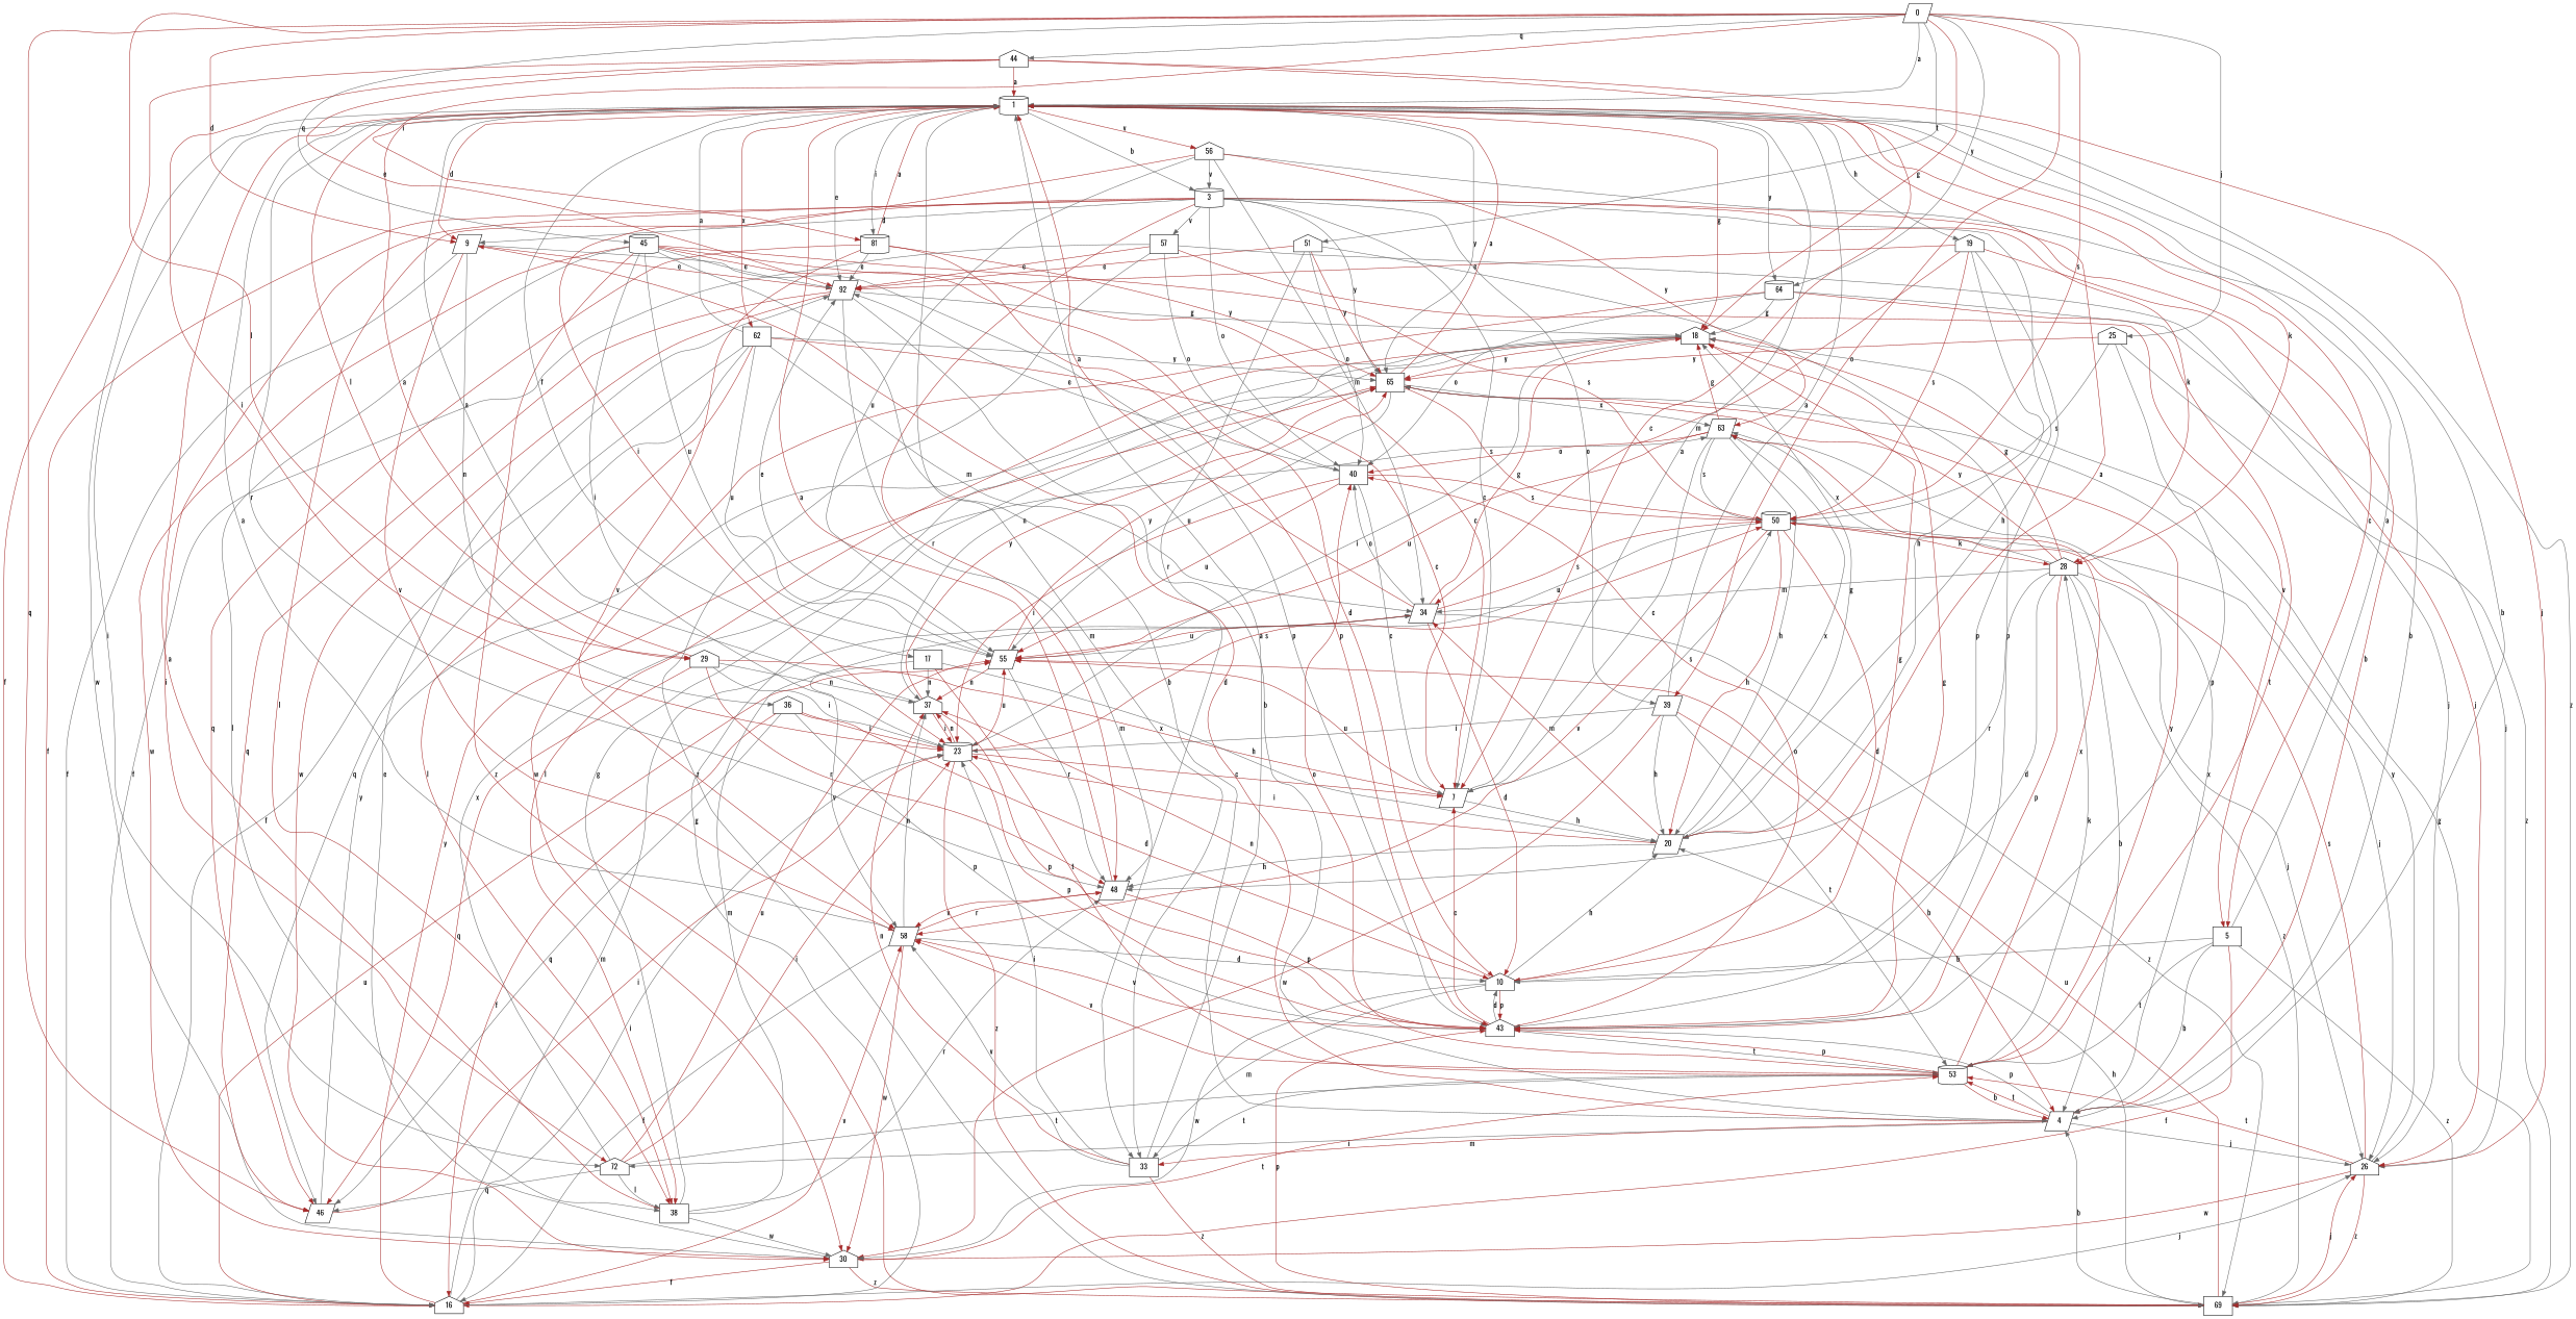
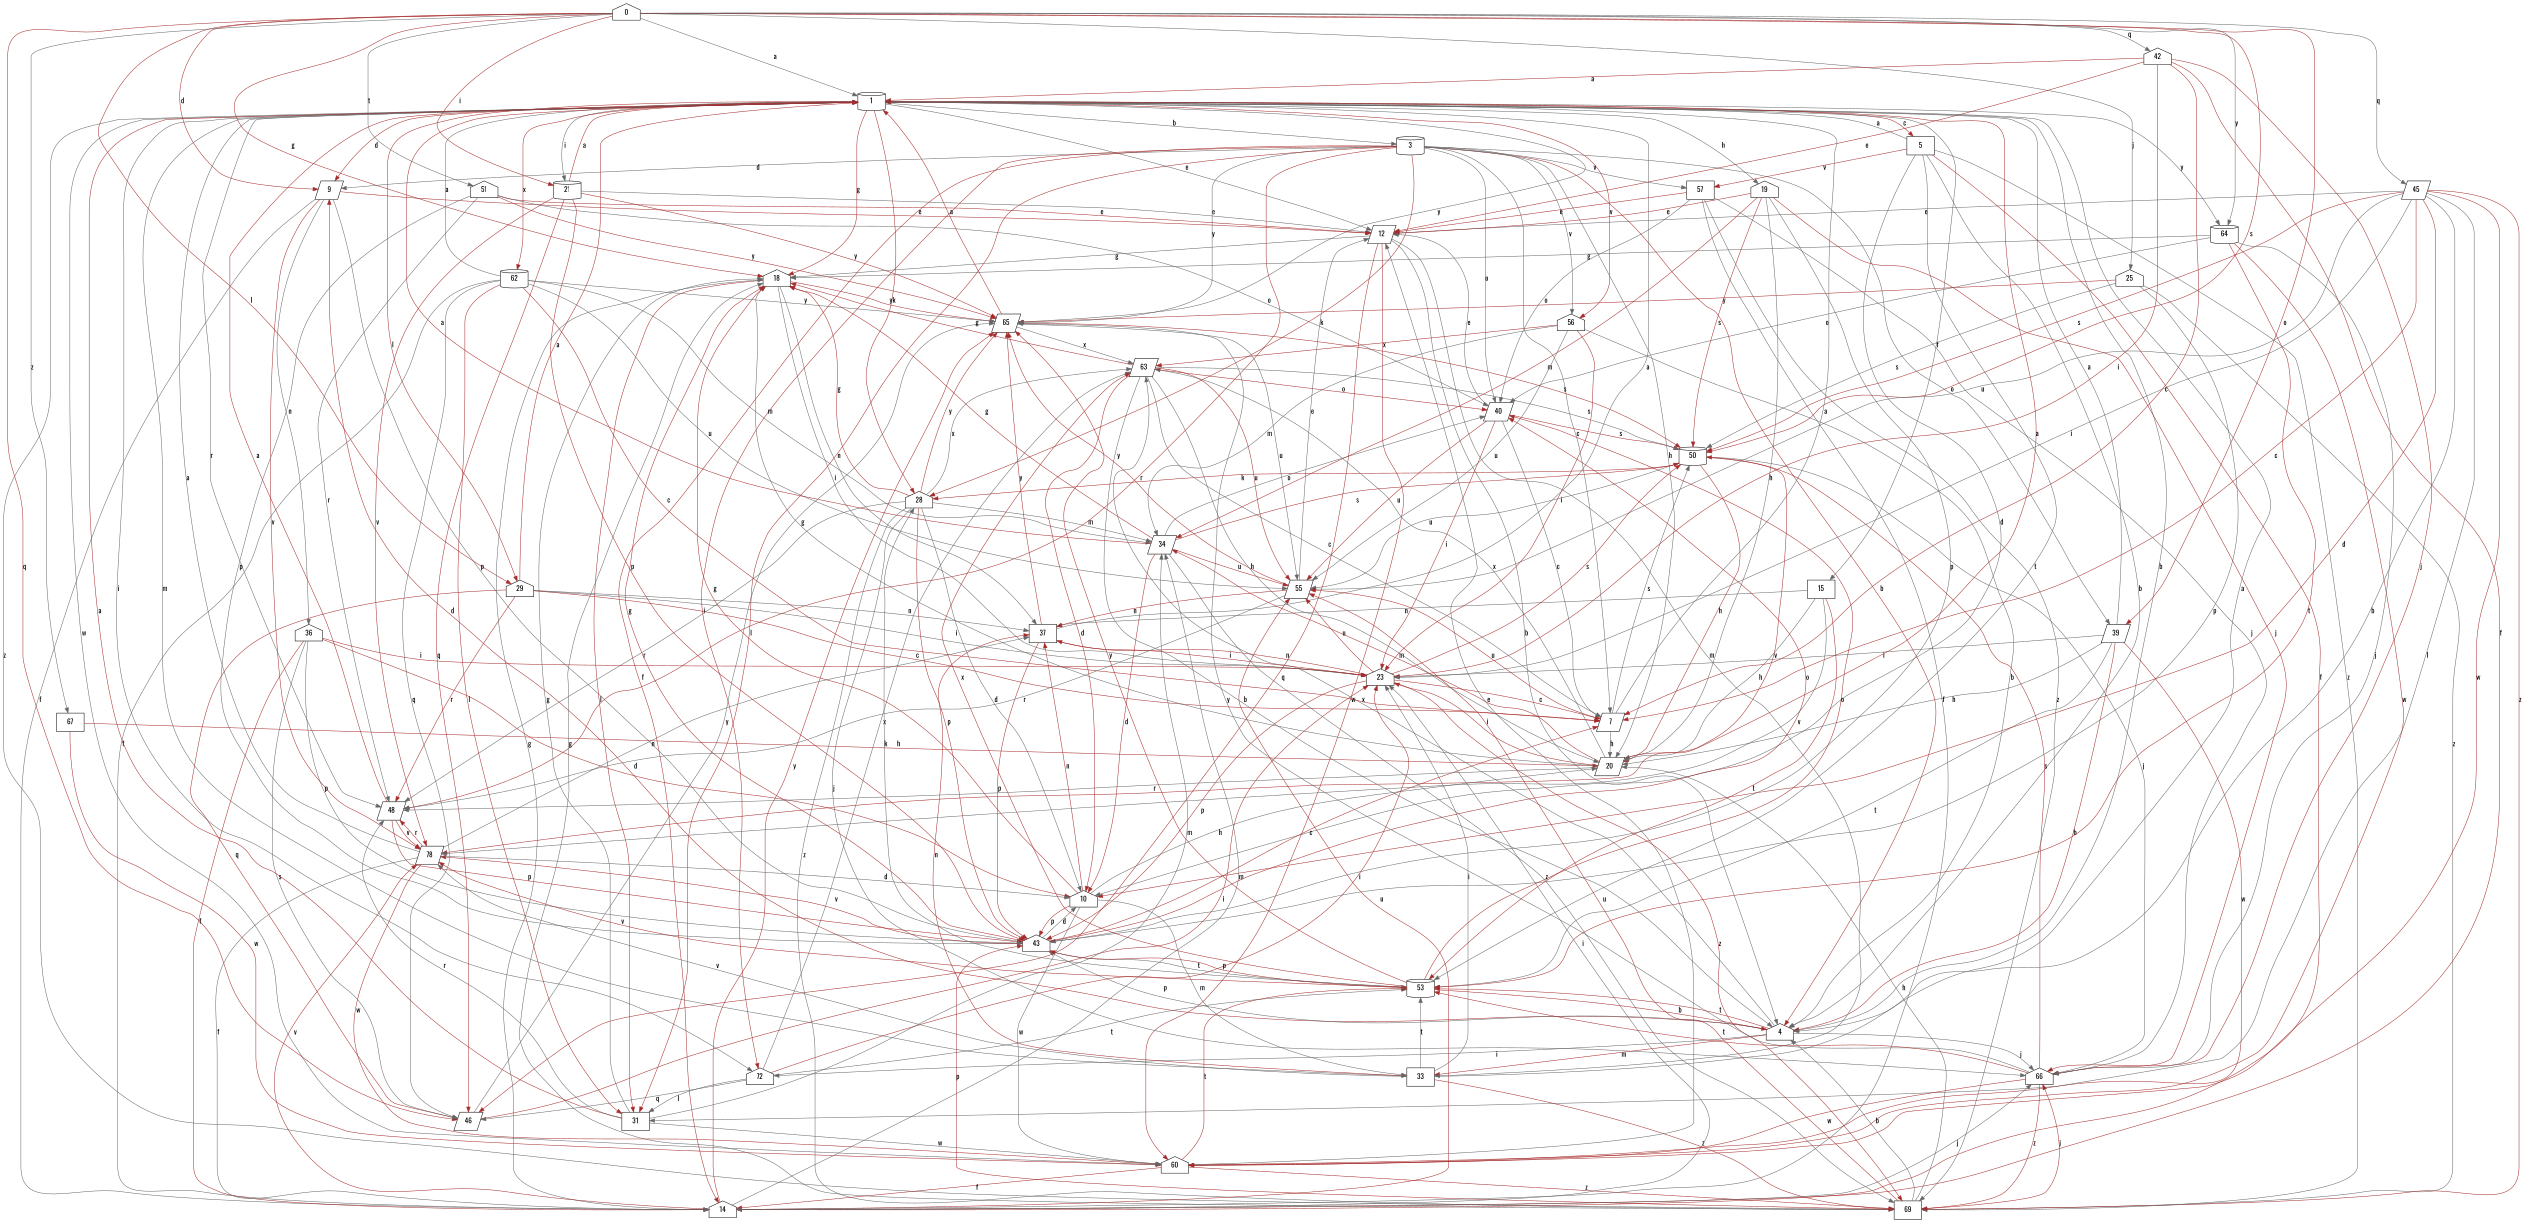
  strict digraph {
    fontname=Oswald
    node [fontname=Oswald shape=house]
    edge [color=brown fontname=Oswald]
    1 [shape=cylinder]
-   0 [shape=parallelogram]
+   0
    9 [shape=parallelogram]
    18
-   21 [shape=cylinder label=81]
+   21 [shape=cylinder]
    25
    29
    39 [shape=parallelogram]
-   44
-   45 [shape=cylinder]
+   44 [label=42]
+   45 [shape=parallelogram]
    46 [shape=parallelogram]
    50 [shape=cylinder]
    51
    64 [shape=cylinder]
+   67 [shape=box]
    3 [shape=cylinder]
-   4 [shape=parallelogram]
+   4
    5 [shape=box]
-   12 [shape=parallelogram label=92]
-   15 [shape=box label=17]
+   12 [shape=parallelogram]
+   15 [shape=box]
    19
    n22 [label=72]
    28
    33 [shape=box]
    48 [shape=parallelogram]
    56
-   60 [label=30]
-   62 [shape=box]
-   65 [shape=box]
+   60
+   62 [shape=cylinder]
+   65 [shape=parallelogram]
    69 [shape=box]
-   16
+   16 [label=14]
    43
    36
-   58 [shape=parallelogram]
-   31 [shape=box label=38]
-   37
-   23 [shape=cylinder]
+   58 [shape=parallelogram label=78]
+   31 [shape=box]
+   37 [shape=box]
+   23
    7 [shape=parallelogram]
    20 [shape=parallelogram]
    53 [shape=cylinder]
-   26
+   26 [label=66]
    10
    55 [shape=parallelogram]
-   40 [shape=box]
+   40 [shape=parallelogram]
    57 [shape=box]
    63 [shape=parallelogram]
    34 [shape=parallelogram]
    1 -> 9 [label=d]
    1 -> 18 [label=g]
    1 -> 21 [color=gray40 label=i]
    1 -> 29 [label=l]
    1 -> 64 [color=gray40 label=y]
    1 -> 3 [color=gray40 label=b]
    1 -> 4 [color=gray40 label=b]
    1 -> 5 [label=c]
    1 -> 12 [color=gray40 label=e]
    1 -> 15 [color=gray40 label=f]
    1 -> 19 [color=gray40 label=h]
    1 -> n22 [color=gray40 label=i]
    1 -> 28 [label=k]
    1 -> 33 [color=gray40 label=m]
    1 -> 48 [color=gray40 label=r]
    1 -> 56 [label=v]
    1 -> 60 [color=gray40 label=w]
    1 -> 62 [label=x]
    1 -> 65 [color=gray40 label=y]
    1 -> 69 [color=gray40 label=z]
    0 -> 1 [color=gray40 label=a]
    0 -> 9 [label=d]
    0 -> 18 [label=g]
    0 -> 21 [label=i]
    0 -> 25 [color=gray40 label=j]
    0 -> 29 [label=l]
    0 -> 39 [label=o]
    0 -> 44 [color=gray40 label=q]
    0 -> 45 [color=gray40 label=q]
    0 -> 46 [label=q]
    0 -> 50 [label=s]
    0 -> 51 [color=gray40 label=t]
    0 -> 64 [color=gray40 label=y]
+   0 -> 67 [color=gray40 label=z]
    9 -> 12 [label=e]
    9 -> 16 [color=gray40 label=f]
    9 -> 43 [color=gray40 label=p]
    9 -> 36 [color=gray40 label=n]
    9 -> 58 [label=v]
    18 -> 65 [label=y]
    18 -> 31 [label=l]
    18 -> 37 [color=gray40 label=n]
    18 -> 23 [color=gray40 label=i]
    21 -> 1 [label=a]
    21 -> 46 [label=q]
    21 -> 12 [color=gray40 label=e]
    21 -> 65 [label=y]
    21 -> 43 [label=p]
    21 -> 58 [label=v]
    25 -> 50 [color=gray40 label=s]
    25 -> 65 [label=y]
    25 -> 69 [color=gray40 label=z]
    25 -> 43 [color=gray40 label=p]
    29 -> 1 [label=a]
    29 -> 46 [label=q]
    29 -> 48 [label=r]
    29 -> 37 [color=gray40 label=n]
    29 -> 23 [color=gray40 label=i]
-   29 -> 7 [label=x]
+   29 -> 7 [label=c]
    39 -> 1 [color=gray40 label=a]
    39 -> 4 [label=b]
    39 -> 60 [label=w]
    39 -> 23 [color=gray40 label=i]
    39 -> 20 [color=gray40 label=h]
    39 -> 53 [color=gray40 label=t]
    44 -> 1 [label=a]
    44 -> 12 [label=e]
    44 -> 16 [label=f]
    44 -> 23 [label=i]
    44 -> 7 [label=c]
    44 -> 26 [label=j]
    45 -> 50 [label=s]
    45 -> 4 [color=gray40 label=b]
    45 -> 12 [color=gray40 label=e]
    45 -> 60 [label=w]
    45 -> 69 [label=z]
    45 -> 31 [color=gray40 label=l]
    45 -> 23 [color=gray40 label=i]
    45 -> 7 [label=c]
    45 -> 10 [label=d]
    45 -> 55 [color=gray40 label=u]
    46 -> 65 [color=gray40 label=y]
    46 -> 23 [label=i]
    50 -> 28 [label=k]
    50 -> 58 [label=v]
    50 -> 20 [label=h]
    50 -> 26 [color=gray40 label=j]
    50 -> 55 [color=gray40 label=u]
    51 -> 12 [label=e]
    51 -> 48 [color=gray40 label=r]
    51 -> 65 [label=y]
    51 -> 43 [color=gray40 label=p]
    51 -> 40 [color=gray40 label=o]
    64 -> 18 [color=gray40 label=g]
    64 -> 60 [label=w]
    64 -> 53 [label=t]
    64 -> 26 [color=gray40 label=j]
    64 -> 40 [color=gray40 label=o]
+   67 -> 60 [label=w]
+   67 -> 20 [label=h]
    3 -> 9 [color=gray40 label=d]
    3 -> 39 [color=gray40 label=o]
    3 -> 4 [label=b]
    3 -> n22 [label=i]
    3 -> 28 [label=k]
    3 -> 48 [label=r]
-   56 -> 3 [color=gray40 label=v]
+   3 -> 56 [color=gray40 label=v]
    3 -> 65 [color=gray40 label=y]
    3 -> 16 [label=f]
    3 -> 31 [label=l]
    3 -> 7 [color=gray40 label=c]
    3 -> 20 [color=gray40 label=h]
    3 -> 40 [color=gray40 label=o]
    3 -> 57 [color=gray40 label=v]
    4 -> 9 [label=d]
    4 -> n22 [color=gray40 label=i]
    4 -> 33 [label=m]
    4 -> 43 [color=gray40 label=p]
    4 -> 53 [label=t]
    4 -> 26 [color=gray40 label=j]
    4 -> 63 [color=gray40 label=x]
    5 -> 1 [color=gray40 label=a]
    5 -> 4 [color=gray40 label=b]
    5 -> 69 [color=gray40 label=z]
    5 -> 16 [label=f]
    5 -> 53 [color=gray40 label=t]
-   5 -> 10 [color=gray40 label=b]
-   57 -> 5 [label=v]
+   5 -> 10 [color=gray40 label=d]
+   5 -> 57 [label=v]
    12 -> 18 [color=gray40 label=g]
    12 -> 46 [label=q]
    12 -> 4 [color=gray40 label=b]
    12 -> 33 [color=gray40 label=m]
    12 -> 60 [label=w]
    15 -> 58 [color=gray40 label=v]
    15 -> 37 [color=gray40 label=n]
    15 -> 20 [color=gray40 label=h]
    15 -> 53 [label=t]
    19 -> 50 [label=s]
    19 -> 12 [label=e]
    19 -> 43 [color=gray40 label=p]
    19 -> 20 [color=gray40 label=h]
    19 -> 26 [label=j]
    19 -> 34 [label=m]
    n22 -> 46 [color=gray40 label=q]
    n22 -> 31 [color=gray40 label=l]
    n22 -> 23 [label=i]
    n22 -> 53 [color=gray40 label=t]
-   n22 -> 55 [label=u]
    n22 -> 63 [color=gray40 label=x]
    28 -> 18 [label=g]
    28 -> 48 [color=gray40 label=r]
    28 -> 65 [label=y]
    28 -> 69 [color=gray40 label=z]
    28 -> 43 [label=p]
    28 -> 26 [color=gray40 label=j]
    28 -> 10 [color=gray40 label=d]
    28 -> 63 [color=gray40 label=x]
    28 -> 34 [color=gray40 label=m]
    33 -> 1 [color=gray40 label=a]
    33 -> 69 [label=z]
    33 -> 58 [color=gray40 label=v]
    33 -> 37 [label=n]
    33 -> 23 [color=gray40 label=i]
    33 -> 53 [color=gray40 label=t]
    48 -> 1 [label=a]
    48 -> 43 [label=p]
    48 -> 58 [label=v]
    56 -> 4 [color=gray40 label=b]
    56 -> 23 [label=i]
    56 -> 55 [color=gray40 label=u]
-   56 -> 63 [label=y]
+   56 -> 63 [label=x]
    56 -> 34 [color=gray40 label=m]
    60 -> 12 [color=gray40 label=e]
    60 -> 69 [label=z]
    60 -> 16 [label=f]
    60 -> 53 [label=t]
    62 -> 1 [color=gray40 label=a]
    62 -> 46 [color=gray40 label=q]
    62 -> 65 [color=gray40 label=y]
    62 -> 16 [color=gray40 label=f]
    62 -> 31 [label=l]
    62 -> 7 [label=c]
    62 -> 55 [color=gray40 label=u]
    62 -> 34 [color=gray40 label=m]
    65 -> 1 [label=a]
    65 -> 50 [label=s]
    65 -> 55 [color=gray40 label=u]
    65 -> 63 [color=gray40 label=x]
    69 -> 18 [color=gray40 label=g]
    69 -> 4 [color=gray40 label=b]
    69 -> 43 [label=p]
    69 -> 20 [color=gray40 label=h]
    69 -> 26 [label=j]
    69 -> 55 [label=u]
    16 -> 18 [color=gray40 label=g]
    16 -> 65 [label=y]
    16 -> 58 [label=v]
    16 -> 23 [color=gray40 label=i]
    16 -> 26 [color=gray40 label=j]
    16 -> 55 [label=u]
    16 -> 34 [color=gray40 label=m]
    43 -> 18 [label=g]
    43 -> 58 [label=v]
    43 -> 7 [label=c]
    43 -> 53 [color=gray40 label=t]
    43 -> 10 [color=gray40 label=d]
    43 -> 40 [label=o]
-   36 -> 46 [color=gray40 label=q]
+   36 -> 46 [color=gray40 label=s]
    36 -> 16 [label=f]
    36 -> 43 [color=gray40 label=p]
    36 -> 23 [label=i]
    36 -> 10 [label=d]
    58 -> 1 [color=gray40 label=a]
    58 -> 48 [label=r]
    58 -> 60 [label=w]
    58 -> 16 [color=gray40 label=f]
    58 -> 37 [color=gray40 label=n]
    58 -> 10 [color=gray40 label=d]
    31 -> 1 [label=a]
    31 -> 18 [color=gray40 label=g]
    31 -> 48 [color=gray40 label=r]
    31 -> 60 [color=gray40 label=w]
    31 -> 34 [color=gray40 label=m]
    37 -> 1 [color=gray40 label=a]
    37 -> 65 [label=y]
    37 -> 43 [label=p]
    37 -> 23 [label=i]
    23 -> 50 [label=s]
    23 -> 69 [label=z]
    23 -> 43 [label=p]
    23 -> 37 [label=n]
    23 -> 7 [label=c]
    23 -> 55 [label=u]
    7 -> 1 [color=gray40 label=a]
    7 -> 50 [color=gray40 label=s]
    7 -> 20 [color=gray40 label=h]
    7 -> 55 [label=u]
    20 -> 1 [label=a]
    20 -> 18 [color=gray40 label=g]
-   20 -> 48 [color=gray40 label=h]
+   20 -> 48 [color=gray40 label=r]
    20 -> 23 [label=i]
    20 -> 63 [color=gray40 label=x]
    20 -> 34 [label=m]
    53 -> 4 [label=b]
    53 -> 28 [color=gray40 label=k]
    53 -> 65 [label=y]
    53 -> 43 [label=p]
    53 -> 58 [label=v]
    53 -> 40 [label=o]
    53 -> 63 [label=x]
    26 -> 50 [label=s]
    26 -> 60 [label=w]
    26 -> 65 [color=gray40 label=y]
    26 -> 69 [label=z]
    26 -> 53 [label=t]
    10 -> 18 [label=g]
    10 -> 33 [color=gray40 label=m]
    10 -> 60 [color=gray40 label=w]
    10 -> 43 [label=p]
    10 -> 37 [label=n]
    10 -> 20 [color=gray40 label=h]
    55 -> 12 [color=gray40 label=e]
    55 -> 48 [color=gray40 label=r]
    55 -> 65 [label=y]
    55 -> 37 [label=n]
    40 -> 50 [label=s]
    40 -> 12 [color=gray40 label=e]
    40 -> 23 [label=i]
    40 -> 7 [color=gray40 label=c]
    40 -> 55 [label=u]
    57 -> 12 [label=e]
    57 -> 69 [color=gray40 label=z]
    57 -> 16 [color=gray40 label=f]
    57 -> 26 [color=gray40 label=j]
    57 -> 40 [color=gray40 label=o]
    63 -> 18 [label=g]
    63 -> 50 [color=gray40 label=s]
-   28 -> 4 [color=gray40 label=b]
+   63 -> 4 [color=gray40 label=b]
    63 -> 7 [color=gray40 label=c]
    63 -> 20 [color=gray40 label=h]
-   50 -> 10 [label=d]
+   63 -> 10 [label=d]
    63 -> 55 [label=u]
    63 -> 40 [label=o]
    34 -> 1 [label=a]
    34 -> 18 [label=g]
    34 -> 50 [label=s]
    34 -> 69 [color=gray40 label=z]
    34 -> 10 [label=d]
    34 -> 55 [label=u]
    34 -> 40 [color=gray40 label=o]
  }
